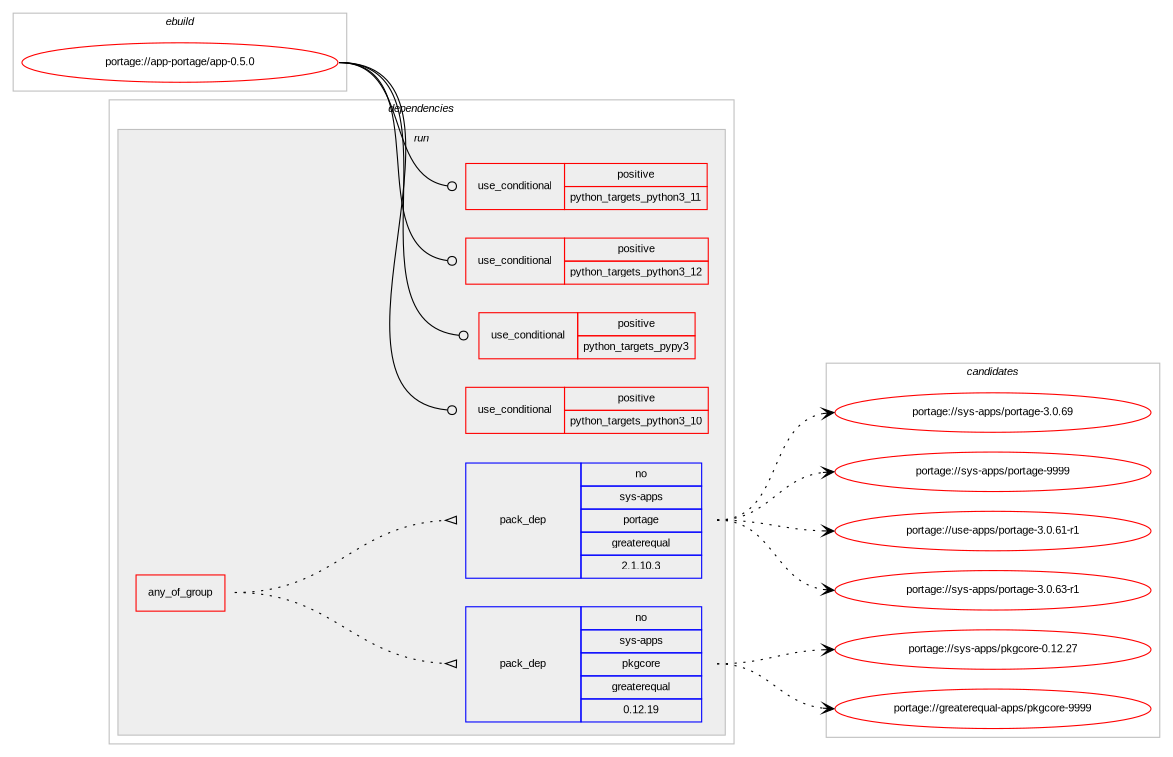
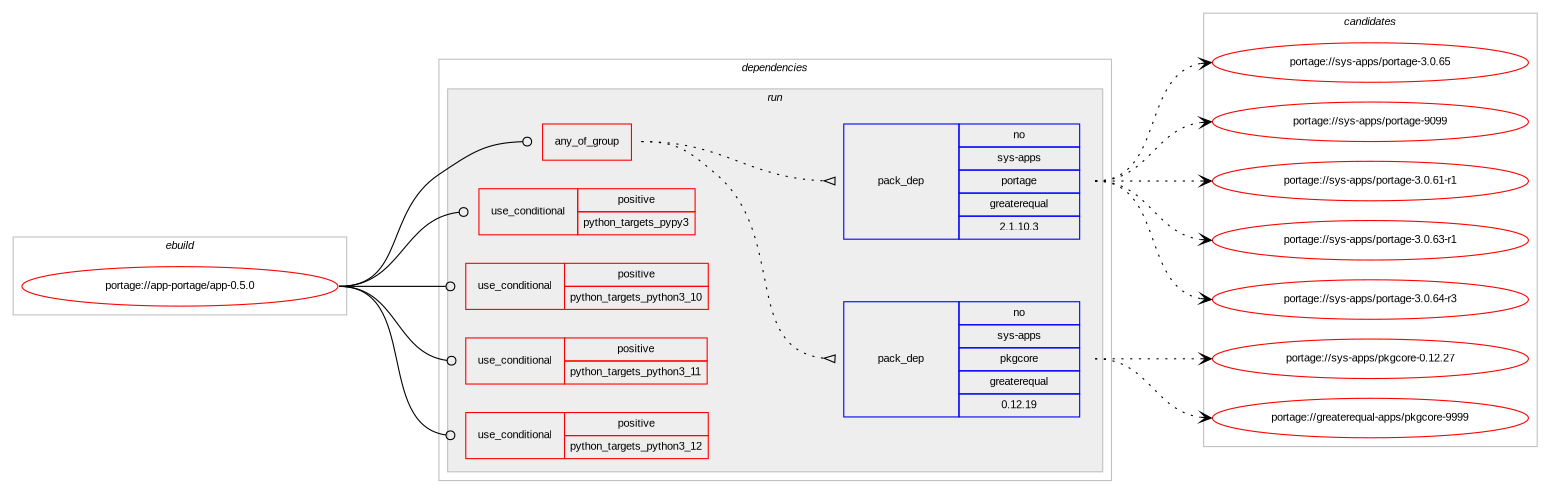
  digraph {
    compound=true
    concentrate=true
    fontname="Liberation Sans"
    fontsize=10
    newrank=true
    rankdir=LR
    ranksep=1.5
    node [color=red fontname="Liberation Sans" fontsize=10]
    edge [arrowhead=vee fontname="Liberation Sans" headport=w style=dotted tailport=e weight=20]
    n1 [label="portage://app-portage/app-0.5.0" width=4]
    n2 [color=blue label=<<TABLE BORDER="0" CELLBORDER="1" CELLSPACING="0" CELLPADDING="4" WIDTH="220"><TR><TD ROWSPAN="6" CELLPADDING="30">pack_dep</TD></TR><TR><TD WIDTH="110">no</TD></TR><TR><TD>sys-apps</TD></TR><TR><TD>pkgcore</TD></TR><TR><TD>greaterequal</TD></TR><TR><TD>0.12.19</TD></TR></TABLE>> shape=none]
    n3 [color=blue label=<<TABLE BORDER="0" CELLBORDER="1" CELLSPACING="0" CELLPADDING="4" WIDTH="220"><TR><TD ROWSPAN="6" CELLPADDING="30">pack_dep</TD></TR><TR><TD WIDTH="110">no</TD></TR><TR><TD>sys-apps</TD></TR><TR><TD>portage</TD></TR><TR><TD>greaterequal</TD></TR><TR><TD>2.1.10.3</TD></TR></TABLE>> shape=none]
    n4 [label=<<TABLE BORDER="0" CELLBORDER="1" CELLSPACING="0" CELLPADDING="4"><TR><TD CELLPADDING="10">any_of_group</TD></TR></TABLE>> shape=none]
    n5 [label=<<TABLE BORDER="0" CELLBORDER="1" CELLSPACING="0" CELLPADDING="4"><TR><TD ROWSPAN="3" CELLPADDING="10">use_conditional</TD></TR><TR><TD>positive</TD></TR><TR><TD>python_targets_pypy3</TD></TR></TABLE>> shape=none]
    n6 [label=<<TABLE BORDER="0" CELLBORDER="1" CELLSPACING="0" CELLPADDING="4"><TR><TD ROWSPAN="3" CELLPADDING="10">use_conditional</TD></TR><TR><TD>positive</TD></TR><TR><TD>python_targets_python3_10</TD></TR></TABLE>> shape=none]
    n7 [label=<<TABLE BORDER="0" CELLBORDER="1" CELLSPACING="0" CELLPADDING="4"><TR><TD ROWSPAN="3" CELLPADDING="10">use_conditional</TD></TR><TR><TD>positive</TD></TR><TR><TD>python_targets_python3_11</TD></TR></TABLE>> shape=none]
    n8 [label=<<TABLE BORDER="0" CELLBORDER="1" CELLSPACING="0" CELLPADDING="4"><TR><TD ROWSPAN="3" CELLPADDING="10">use_conditional</TD></TR><TR><TD>positive</TD></TR><TR><TD>python_targets_python3_12</TD></TR></TABLE>> shape=none]
    n9 [label="portage://sys-apps/pkgcore-0.12.27" width=4]
    n10 [label="portage://greaterequal-apps/pkgcore-9999" width=4]
-   n11 [label="portage://use-apps/portage-3.0.61-r1" width=4]
+   n11 [label="portage://sys-apps/portage-3.0.61-r1" width=4]
    n12 [label="portage://sys-apps/portage-3.0.63-r1" width=4]
-   n14 [label="portage://sys-apps/portage-3.0.69" width=4]
-   n15 [label="portage://sys-apps/portage-9999" width=4]
+   n13 [label="portage://sys-apps/portage-3.0.64-r3" width=4]
+   n14 [label="portage://sys-apps/portage-3.0.65" width=4]
+   n15 [label="portage://sys-apps/portage-9099" width=4]
    subgraph cluster_1 {
      color=gray
      label=<<i>ebuild</i>>
      rank=same
      n1
    }
    subgraph cluster_2 {
      color=gray
      label=<<i>dependencies</i>>
      subgraph cluster_3 {
        color=gray
        fillcolor="#eeeeee"
        label=<<i>compile</i>>
        style=filled
      }
      subgraph cluster_4 {
        color=gray
        fillcolor="#eeeeee"
        label=<<i>compile and run</i>>
        style=filled
      }
      subgraph cluster_5 {
        color=gray
        fillcolor="#eeeeee"
        label=<<i>run</i>>
        style=filled
        subgraph sub_6 {
          color=gray
          fillcolor="#eeeeee"
          label=<<i>run</i>>
          style=filled
          n4
          subgraph sub_7 {
            color=gray
            fillcolor="#eeeeee"
            label=<<i>run</i>>
            style=filled
            n2
          }
          subgraph sub_8 {
            color=gray
            fillcolor="#eeeeee"
            label=<<i>run</i>>
            style=filled
            n3
          }
        }
        subgraph sub_9 {
          color=gray
          fillcolor="#eeeeee"
          label=<<i>run</i>>
          style=filled
          n5
        }
        subgraph sub_10 {
          color=gray
          fillcolor="#eeeeee"
          label=<<i>run</i>>
          style=filled
          n6
        }
        subgraph sub_11 {
          color=gray
          fillcolor="#eeeeee"
          label=<<i>run</i>>
          style=filled
          n7
        }
        subgraph sub_12 {
          color=gray
          fillcolor="#eeeeee"
          label=<<i>run</i>>
          style=filled
          n8
        }
      }
    }
    subgraph cluster_13 {
      color=gray
      label=<<i>candidates</i>>
      rank=same
      subgraph sub_14 {
        color=black
        label=<<i>candidates</i>>
        nodesep=1
        rank=same
        n9
        n10
      }
      subgraph sub_15 {
        color=black
        label=<<i>candidates</i>>
        nodesep=1
        rank=same
        n11
        n12
+       n13
        n14
        n15
      }
    }
+   n1 -> n4 [arrowhead=odot style=solid]
    n1 -> n5 [arrowhead=odot style=solid]
    n1 -> n6 [arrowhead=odot style=solid]
    n1 -> n7 [arrowhead=odot style=solid]
    n1 -> n8 [arrowhead=odot style=solid]
    n2 -> n9 [weight=100]
    n2 -> n10 [weight=100]
    n3 -> n11 [weight=100]
    n3 -> n12 [weight=100]
+   n3 -> n13 [weight=100]
    n3 -> n14 [weight=100]
    n3 -> n15 [weight=100]
    n4 -> n2 [arrowhead=oinv]
    n4 -> n3 [arrowhead=oinv]
  }
